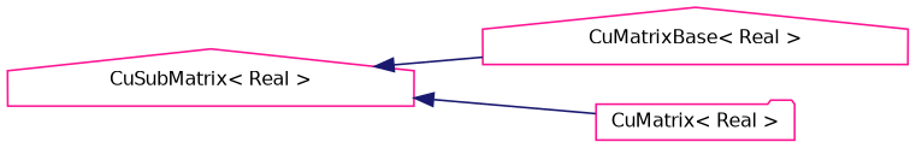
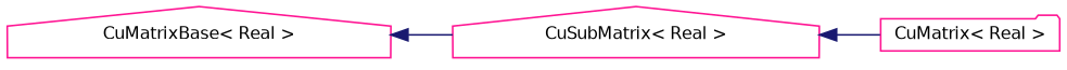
  digraph {
    fontname="DejaVu Sans"
    rankdir=LR
    node [color=deeppink fillcolor=white fontname="DejaVu Sans" fontsize=10 shape=house style=filled]
    edge [color=midnightblue dir=back fontname="DejaVu Sans" fontsize=10 labelfontname=Helvetica labelfontsize=10 style=solid]
    n1 [height=0.2 label="CuMatrixBase\< Real \>" width=0.4]
    n2 [height=0.2 label="CuSubMatrix\< Real \>" width=0.4]
    n3 [height=0.2 label="CuMatrix\< Real \>" shape=folder width=0.4]
-   n2 -> n1
+   n1 -> n2
    n2 -> n3
  }
